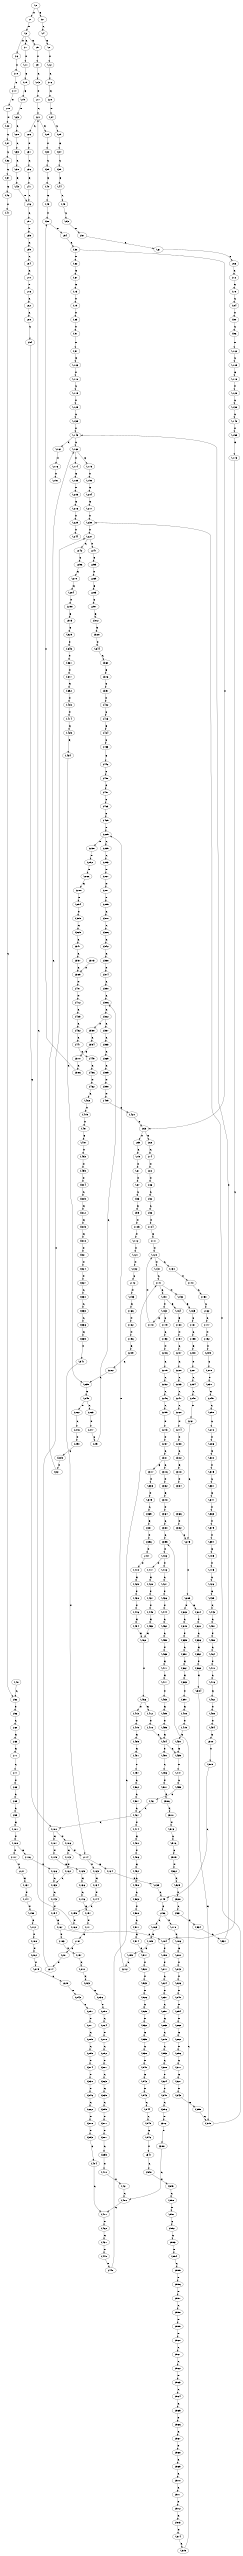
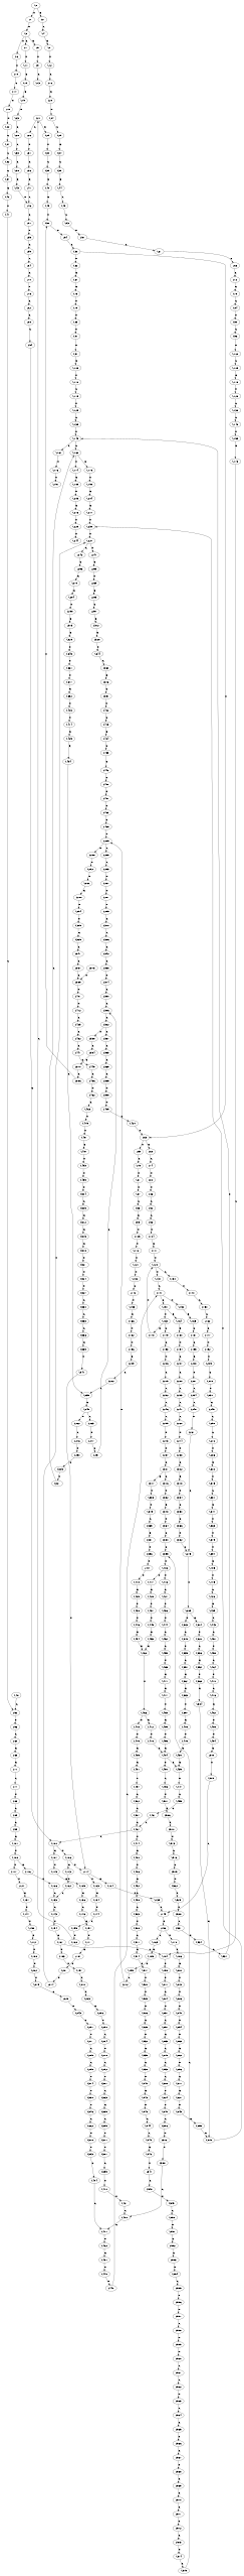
  strict digraph {
    S0
    S1
    S2
    S3
    S4
    S5
    S6
    S7
    S8
    S9
    S10
    S11
    S12
    S13
    S14
    S15
    S16
-   S17
    S18
    S19
    S20
    S21
    S22
    S23
    S24
    S25
    S26
    S27
    S28
    S29
    S30
    S31
    S32
    S33
    S34
    S35
    S36
    S37
    S38
    S39
    S40
    S41
    S42
    S43
    S44
    S45
    S46
    S47
    S49
    S50
    S51
    S52
    S48
    S53
    S54
    S55
    S56
    S57
    S58
    S59
    S60
    S61
    S62
    S63
    S64
    S65
    S66
    S67
    S68
    S69
    S70
    S71
    S72
    S73
    S74
    S75
    S76
    S77
    S78
    S79
    S80
    S81
    S82
    S83
    S84
    S85
    S86
    S87
    S88
    S89
    S90
    S91
    S92
    S93
    S94
    S95
    S96
    S97
    S98
    S99
    S100
    S101
    S102
    S103
    S104
    S105
    S106
    S107
    S108
    S109
    S110
    S111
    S112
    S113
    S114
    S115
    S116
    S117
    S118
    S119
    S120
    S121
    S122
    S123
    S124
    S125
    S126
    S127
    S128
    S129
    S130
    S131
    S132
    S133
    S134
    S135
    S136
    S137
    S138
    S139
    S140
    S141
    S142
    S143
    S144
    S145
    S146
    S147
    S148
    S149
    S150
    S151
    S152
    S153
    S154
    S155
    S156
    S157
    S158
    S159
    S160
    S161
    S162
    S163
    S164
    S165
    S166
    S167
    S168
    S169
    S170
    S171
    S172
    S173
    S174
    S175
    S176
    S177
    S178
    S179
    S180
    S181
    S182
    S183
    S184
    S185
    S186
    S187
    S188
    S189
    S190
    S191
    S192
    S193
    S194
    S195
    S196
    S197
    S198
    S199
    S200
    S201
    S202
    S203
    S204
    S205
    S206
    S207
    S208
    S209
    S210
    S211
    S212
    S213
    S214
    S215
    S216
    S217
    S218
    S219
    S220
    S221
    S222
    S223
    S224
    S225
    S226
    S227
    S228
    S229
    S230
    S231
    S232
    S233
    S234
    S235
    S236
    S237
    S238
    S239
    S240
    S241
    S242
    S243
    S244
    S245
    S246
    S247
    S248
    S249
    S250
    S251
    S252
    S253
    S254
    S255
    S256
    S257
    S258
    S259
    S260
    S261
    S262
    S263
    S264
    S265
    S266
    S267
    S268
    S269
    S270
    S271
    S272
    S273
    S274
    S275
    S276
    S277
    S278
    S279
    S280
    S281
    S282
    S283
    S284
    S285
    S286
    S287
    S288
    S289
    S290
    S291
    S292
    n294 [label=S593]
    S294
    S295
    S296
    S297
    S298
    S299
    S300
    S301
    S302
    S303
    S304
    S305
    S306
    S307
    S308
    S309
    S310
    S311
    S312
    S313
    S314
    S315
    S316
    S317
    S318
    S319
    S320
    S321
    S322
    S323
    S324
    S325
    S326
    S327
    S328
    S329
    S330
    S331
    S332
    S333
    S334
    S335
    S336
    S337
    S338
    S339
    S340
    S341
    S342
    S343
    S344
    S345
    S346
    S347
    S348
    S349
+   S350
    S351
    S352
    S353
    S354
    S355
    S356
    S357
    S358
    S359
    S360
    S361
    n363 [label=S662]
    S363
    S364
    S365
    S366
    S367
    S368
    S369
    S370
    S371
    S372
    S389
    S374
    S375
    S376
    S377
    S378
    S379
    S380
    S381
    S382
    S383
    S384
    S385
    S386
    S387
    S388
    S373
    S390
    S391
    S392
    S393
    S394
    S395
    S396
    S397
    S398
    S399
    S400
    S401
    S402
    S403
    S404
    S405
    S406
    S407
    S408
    S409
    S410
    S411
    S412
    S413
    S414
    S415
    S416
    S417
    S418
    S419
    S420
    S421
    S422
    S423
    S424
    S425
    S426
    S427
    S428
    S429
    S430
    S431
    S432
    S433
    S434
    S435
    S436
    S437
    S438
    S439
    S440
    S441
    S442
    S443
    S444
    S445
    S446
    S447
    S448
    S449
    S450
    S451
    S452
    S453
    S454
    S455
    S456
    S457
    S458
    S459
    S460
    S461
    S462
    S463
    S464
    S465
    S466
    S467
    S468
    S469
    S470
    S471
    S472
    S473
    S474
    S475
    S476
    S477
    S478
    S479
    S480
    S481
    S482
    S483
    S484
    S485
    S486
    S487
    S488
    S489
    S490
    S491
    S492
    S493
    S494
    S495
    S496
    S497
    S498
    S499
    S500
    S501
    S502
    S503
    S504
    S505
    S506
    S507
    S508
    S509
    S510
    S511
    S512
    S513
    S514
    S515
    S516
    S517
    S518
    S519
    S520
    S521
    S522
    S523
    S524
    S525
    S526
    S527
    S528
    S529
    S530
    S531
    S532
    S533
    S534
    S535
    S536
    S537
    S538
    S539
    S540
    S541
    S542
    S543
    S544
    S545
    S546
    S547
    S548
    S549
    S550
    S551
    S552
    S553
    S554
    S555
    S556
    S557
    S558
    S559
    S560
    S561
    S562
    S563
    S564
    S565
    S566
    S567
    S568
    S569
    S570
    S571
    S572
    S573
    S574
    S575
    S0 -> S1 [label=A]
    S0 -> S2 [label=G]
    S1 -> S3 [label=A]
    S2 -> S4 [label=C]
    S3 -> S5 [label=G]
    S3 -> S6 [label=T]
    S3 -> S7 [label=C]
    S4 -> S8 [label=G]
    S5 -> S9 [label=T]
    S6 -> S10 [label=T]
    S7 -> S11 [label=T]
    S8 -> S12 [label=T]
    S9 -> S13 [label=G]
    S10 -> S14 [label=G]
    S11 -> S15 [label=G]
    S12 -> S16 [label=C]
-   S13 -> S17 [label=T]
    S14 -> S18 [label=A]
    S15 -> S19 [label=G]
    S16 -> S20 [label=G]
-   S17 -> S21 [label=C]
    S18 -> S22 [label=A]
    S19 -> S23 [label=A]
    S20 -> S24 [label=A]
    S21 -> S25 [label=G]
    S21 -> S26 [label=C]
    S22 -> S27 [label=C]
    S23 -> S28 [label=C]
    S24 -> S29 [label=C]
    S25 -> S30 [label=T]
    S26 -> S31 [label=T]
    S27 -> S32 [label=C]
    S28 -> S33 [label=C]
    S29 -> S34 [label=G]
    S30 -> S35 [label=C]
    S31 -> S36 [label=G]
    S32 -> S37 [label=C]
    S33 -> S38 [label=C]
    S34 -> S39 [label=C]
    S35 -> S40 [label=G]
    S36 -> S41 [label=G]
    S37 -> S42 [label=G]
    S38 -> S43 [label=G]
    S39 -> S44 [label=G]
    S40 -> S45 [label=G]
    S41 -> S46 [label=C]
    S42 -> S47 [label=T]
    S43 -> S46 [label=T]
    S44 -> S49 [label=C]
    S45 -> S50 [label=A]
    S46 -> S51 [label=C]
    S47 -> S52 [label=C]
    S49 -> S53 [label=C]
    S50 -> S54 [label=A]
    S51 -> S55 [label=T]
    S52 -> S56 [label=T]
    S48 -> S52 [label=C]
    S53 -> S57 [label=T]
    S54 -> S58 [label=C]
    S55 -> S59 [label=G]
    S56 -> S60 [label=C]
    S57 -> S61 [label=C]
    S58 -> S62 [label=A]
    S58 -> S63 [label=T]
    S59 -> S64 [label=G]
    S60 -> S65 [label=G]
    S61 -> S66 [label=G]
    S62 -> S67 [label=G]
    S63 -> S68 [label=G]
    S63 -> S69 [label=A]
    S64 -> S70 [label=G]
    S65 -> S71 [label=G]
    S66 -> S72 [label=G]
    S67 -> S73 [label=G]
    S68 -> S74 [label=C]
    S69 -> S75 [label=C]
    S70 -> S76 [label=T]
    S71 -> S77 [label=C]
    S72 -> S78 [label=G]
    S73 -> S79 [label=A]
    S74 -> S80 [label=A]
    S75 -> S81 [label=A]
    S76 -> S82 [label=C]
    S77 -> S83 [label=A]
    S78 -> S84 [label=C]
    S79 -> S85 [label=A]
    S80 -> S86 [label=A]
    S81 -> S87 [label=A]
    S82 -> S88 [label=C]
    S83 -> S89 [label=C]
    S84 -> S90 [label=T]
    S85 -> S91 [label=T]
    S86 -> S92 [label=C]
    S87 -> S93 [label=C]
    S88 -> S94 [label=C]
    S89 -> S95 [label=C]
    S90 -> S96 [label=C]
    S91 -> S97 [label=A]
    S92 -> S98 [label=C]
    S93 -> S99 [label=G]
    S94 -> S100 [label=G]
    S95 -> S101 [label=G]
    S96 -> S102 [label=A]
    S97 -> S103 [label=G]
    S98 -> S104 [label=A]
    S99 -> S105 [label=A]
    S100 -> S106 [label=A]
    S100 -> S107 [label=G]
    S101 -> S108 [label=A]
    S102 -> S109 [label=C]
    S103 -> S110 [label=T]
    S104 -> S111 [label=G]
    S105 -> S112 [label=A]
    S106 -> S113 [label=G]
    S106 -> S114 [label=A]
    S107 -> S115 [label=A]
    S108 -> S116 [label=G]
    S108 -> S117 [label=A]
    S109 -> S118 [label=G]
    S110 -> S119 [label=C]
    S111 -> S120 [label=A]
    S112 -> S121 [label=A]
    S113 -> S122 [label=T]
    S114 -> S123 [label=A]
    S114 -> S124 [label=G]
    S115 -> S125 [label=G]
    S116 -> S126 [label=T]
    S117 -> S127 [label=T]
    S118 -> S128 [label=T]
    S119 -> S129 [label=T]
    S120 -> S130 [label=C]
    S120 -> S131 [label=A]
    S121 -> S132 [label=A]
    S122 -> S133 [label=C]
    S123 -> S134 [label=G]
    S124 -> S135 [label=T]
    S125 -> S136 [label=G]
    S126 -> S133 [label=C]
    S127 -> S137 [label=G]
    S128 -> S138 [label=C]
    S129 -> S139 [label=C]
    S130 -> S140 [label=T]
    S131 -> S141 [label=C]
    S132 -> S142 [label=C]
    S133 -> S143 [label=C]
    S134 -> S144 [label=T]
    S135 -> S145 [label=C]
    S136 -> S146 [label=C]
    S137 -> S147 [label=T]
    S138 -> S148 [label=C]
    S139 -> S149 [label=T]
    S140 -> S150 [label=C]
    S141 -> S151 [label=C]
    S141 -> S152 [label=A]
    S142 -> S153 [label=A]
    S143 -> S154 [label=A]
    S144 -> S155 [label=G]
    S145 -> S156 [label=G]
    S146 -> S157 [label=G]
    S147 -> S158 [label=A]
    S148 -> S159 [label=A]
    S149 -> S160 [label=C]
    S149 -> S161 [label=G]
    S150 -> S162 [label=C]
    S151 -> S163 [label=A]
    S151 -> S164 [label=G]
    S152 -> S165 [label=G]
    S153 -> S166 [label=G]
    S154 -> S167 [label=G]
    S155 -> S168 [label=T]
    S156 -> S169 [label=C]
    S156 -> S170 [label=A]
    S157 -> S171 [label=T]
    S158 -> S172 [label=G]
    S159 -> S173 [label=G]
    S160 -> S174 [label=T]
    S160 -> S175 [label=G]
    S161 -> S176 [label=T]
    S162 -> S177 [label=C]
    S163 -> S178 [label=G]
    S163 -> S179 [label=C]
    S164 -> S180 [label=G]
    S165 -> S181 [label=C]
    S166 -> S182 [label=A]
    S167 -> S183 [label=T]
    S167 -> S184 [label=C]
    S168 -> S21 [label=C]
    S169 -> S185 [label=G]
    S170 -> S186 [label=G]
    S171 -> S187 [label=G]
    S172 -> S188 [label=T]
    S173 -> S184 [label=C]
    S174 -> S189 [label=G]
    S175 -> S190 [label=T]
    S176 -> S191 [label=A]
    S177 -> S192 [label=A]
    S178 -> S120 [label=A]
    S179 -> S193 [label=C]
    S180 -> S194 [label=A]
    S181 -> S195 [label=C]
    S182 -> S196 [label=A]
    S183 -> S197 [label=A]
    S184 -> S198 [label=T]
    S185 -> S199 [label=G]
    S186 -> S200 [label=G]
    S187 -> S201 [label=G]
    S188 -> S202 [label=T]
    S189 -> S203 [label=A]
    S190 -> S204 [label=G]
    S192 -> S205 [label=T]
    S193 -> S206 [label=A]
    S194 -> S207 [label=C]
    S195 -> S208 [label=G]
    S196 -> S209 [label=G]
    S197 -> S210 [label=G]
    S198 -> S211 [label=T]
    S199 -> S212 [label=C]
    S200 -> S213 [label=T]
    S201 -> S214 [label=T]
    S202 -> S215 [label=T]
    S203 -> S216 [label=G]
    S204 -> S217 [label=G]
    S205 -> S218 [label=C]
    S206 -> S219 [label=C]
    S207 -> S220 [label=G]
    S208 -> S221 [label=T]
    S209 -> S222 [label=G]
    S210 -> S223 [label=G]
    S211 -> S224 [label=C]
    S212 -> S225 [label=T]
    S213 -> S226 [label=A]
    S214 -> S227 [label=A]
    S215 -> S228 [label=C]
    S216 -> S229 [label=T]
    S217 -> S230 [label=T]
    S218 -> S231 [label=T]
    S219 -> S232 [label=C]
    S220 -> S233 [label=C]
    S221 -> S234 [label=C]
    S222 -> S235 [label=G]
    S223 -> S236 [label=G]
    S224 -> S237 [label=A]
    S225 -> S238 [label=A]
    S225 -> S239 [label=G]
    S226 -> S240 [label=T]
    S227 -> S241 [label=T]
    S227 -> S242 [label=C]
    S228 -> S243 [label=A]
    S229 -> S244 [label=A]
    S230 -> S227 [label=A]
    S231 -> S245 [label=G]
    S232 -> S246 [label=C]
    S233 -> S247 [label=C]
    S234 -> S248 [label=C]
    S235 -> S249 [label=G]
    S236 -> S250 [label=T]
    S237 -> S251 [label=C]
    S238 -> S252 [label=T]
    S239 -> S253 [label=G]
    S240 -> S254 [label=A]
    S241 -> S255 [label=G]
    S242 -> S256 [label=C]
    S243 -> S257 [label=C]
    S245 -> S258 [label=C]
    S246 -> S259 [label=C]
    S247 -> S260 [label=C]
    S248 -> S261 [label=T]
    S249 -> S262 [label=T]
    S249 -> S263 [label=G]
    S250 -> S264 [label=C]
    S251 -> S265 [label=G]
    S252 -> S266 [label=A]
    S253 -> S267 [label=A]
    S254 -> S268 [label=A]
    S255 -> S269 [label=A]
    S256 -> S270 [label=G]
    S257 -> S271 [label=T]
    S258 -> S272 [label=C]
    S259 -> S273 [label=T]
    S260 -> S274 [label=A]
    S261 -> S275 [label=C]
    S262 -> S276 [label=C]
    S263 -> S277 [label=T]
    S264 -> S278 [label=A]
    S265 -> S279 [label=C]
    S266 -> S280 [label=G]
    S267 -> S281 [label=A]
    S268 -> S282 [label=G]
    S269 -> S283 [label=G]
    S270 -> S284 [label=G]
    S271 -> S285 [label=C]
    S272 -> S286 [label=A]
    S273 -> S287 [label=T]
    S274 -> S288 [label=T]
    S275 -> S289 [label=T]
    S276 -> S290 [label=T]
    S277 -> S291 [label=C]
    S278 -> S292 [label=C]
    S279 -> n294 [label=C]
    S280 -> S294 [label=T]
    S281 -> S295 [label=T]
    S282 -> S296 [label=T]
    S283 -> S297 [label=C]
    S284 -> S298 [label=T]
    S285 -> S299 [label=C]
    S286 -> S300 [label=G]
    S287 -> S301 [label=C]
    S288 -> S302 [label=C]
    S289 -> S303 [label=T]
    S289 -> S304 [label=G]
    S290 -> S305 [label=C]
    S291 -> S306 [label=C]
    S292 -> S307 [label=T]
    n294 -> S308 [label=C]
    S294 -> S309 [label=A]
    S295 -> S310 [label=G]
    S296 -> S311 [label=C]
    S297 -> S312 [label=G]
    S298 -> S313 [label=G]
    S299 -> S314 [label=T]
    S300 -> S315 [label=T]
    S301 -> S316 [label=C]
    S301 -> S317 [label=G]
    S302 -> S318 [label=G]
    S303 -> S319 [label=C]
    S304 -> S320 [label=T]
    S305 -> S321 [label=T]
    S306 -> S322 [label=G]
    S307 -> S323 [label=C]
    S308 -> S324 [label=T]
    S309 -> S325 [label=G]
    S310 -> S326 [label=G]
    S311 -> S327 [label=G]
    S312 -> S328 [label=G]
    S313 -> S329 [label=G]
    S314 -> S330 [label=T]
    S315 -> S331 [label=C]
    S316 -> S332 [label=T]
    S317 -> S333 [label=A]
    S318 -> S334 [label=T]
    S319 -> S335 [label=T]
    S320 -> S336 [label=C]
    S321 -> S160 [label=C]
    S322 -> S337 [label=C]
    S322 -> S338 [label=T]
    S323 -> S339 [label=G]
    S324 -> S340 [label=T]
    S325 -> S341 [label=C]
    S326 -> S342 [label=G]
    S327 -> S343 [label=T]
    S328 -> S344 [label=T]
    S329 -> S345 [label=T]
    S330 -> S346 [label=T]
    S331 -> S347 [label=G]
    S332 -> S348 [label=G]
    S333 -> S349 [label=T]
+   S334 -> S350 [label=C]
    S335 -> S351 [label=C]
    S336 -> S352 [label=G]
    S337 -> S353 [label=C]
    S338 -> S354 [label=C]
    S339 -> S355 [label=C]
    S340 -> S356 [label=C]
    S341 -> S357 [label=C]
    S342 -> S358 [label=G]
    S343 -> S359 [label=G]
    S344 -> S360 [label=C]
    S345 -> S361 [label=T]
    S346 -> n363 [label=C]
    S347 -> S363 [label=T]
    S348 -> S364 [label=T]
    S349 -> S365 [label=C]
+   S350 -> S366 [label=C]
    S351 -> S367 [label=G]
    S352 -> S368 [label=T]
    S353 -> S369 [label=G]
    S354 -> S370 [label=G]
    S355 -> S371 [label=T]
    S356 -> S372 [label=A]
    S357 -> S389 [label=G]
    S358 -> S374 [label=T]
    S359 -> S375 [label=G]
    S360 -> S376 [label=G]
    S361 -> S377 [label=A]
    n363 -> S378 [label=A]
    S363 -> S379 [label=A]
    S364 -> S380 [label=C]
    S365 -> S381 [label=G]
    S366 -> S382 [label=T]
    S367 -> S383 [label=G]
    S368 -> S384 [label=G]
    S369 -> S385 [label=G]
    S370 -> S386 [label=G]
    S371 -> S387 [label=T]
    S372 -> S388 [label=T]
    S389 -> S401 [label=A]
    S374 -> S390 [label=C]
    S375 -> S230 [label=T]
    S376 -> S391 [label=C]
    S377 -> S392 [label=G]
    S378 -> S393 [label=T]
    S379 -> S394 [label=A]
    S380 -> S395 [label=C]
    S381 -> S396 [label=T]
    S382 -> S275 [label=C]
    S383 -> S397 [label=A]
    S384 -> S375 [label=G]
    S385 -> S398 [label=A]
    S386 -> S50 [label=A]
    S387 -> S399 [label=C]
    S388 -> S400 [label=C]
    S373 -> S389 [label=A]
    S390 -> S306 [label=C]
    S391 -> S402 [label=A]
    S392 -> S403 [label=A]
    S393 -> S404 [label=C]
    S394 -> S405 [label=G]
    S395 -> S406 [label=T]
    S396 -> S407 [label=T]
    S397 -> S408 [label=G]
    S398 -> S409 [label=A]
    S399 -> S410 [label=A]
    S400 -> S411 [label=C]
    S401 -> S412 [label=A]
    S402 -> S413 [label=C]
    S403 -> S414 [label=A]
    S404 -> S411 [label=C]
    S405 -> S415 [label=A]
    S406 -> S416 [label=A]
    S406 -> S417 [label=T]
    S407 -> S418 [label=T]
    S408 -> S419 [label=A]
    S409 -> S420 [label=C]
    S410 -> S421 [label=T]
    S411 -> S422 [label=A]
    S412 -> S423 [label=C]
    S413 -> S424 [label=G]
    S414 -> S425 [label=G]
    S415 -> S426 [label=C]
    S416 -> S427 [label=C]
    S417 -> S428 [label=G]
    S418 -> S429 [label=G]
    S419 -> S430 [label=G]
    S420 -> S63 [label=T]
    S421 -> S400 [label=C]
    S422 -> S431 [label=G]
    S423 -> S432 [label=C]
    S424 -> S433 [label=C]
    S425 -> S434 [label=G]
    S426 -> S435 [label=G]
    S427 -> S436 [label=T]
    S428 -> S437 [label=T]
    S429 -> S438 [label=T]
    S430 -> S439 [label=G]
    S431 -> S440 [label=A]
    S432 -> S441 [label=C]
    S433 -> S442 [label=G]
    S434 -> S235 [label=G]
    S435 -> S443 [label=G]
    S436 -> S444 [label=A]
    S437 -> S445 [label=A]
    S438 -> S446 [label=A]
    S439 -> S447 [label=T]
    S440 -> S448 [label=A]
    S441 -> S449 [label=C]
    S442 -> S450 [label=C]
    S443 -> S451 [label=C]
    S444 -> S452 [label=C]
    S445 -> S453 [label=G]
    S446 -> S454 [label=G]
    S447 -> S455 [label=C]
    S448 -> S141 [label=C]
    S449 -> S456 [label=G]
    S450 -> S457 [label=G]
    S451 -> S458 [label=T]
    S452 -> S459 [label=C]
    S453 -> S460 [label=G]
    S454 -> S460 [label=G]
    S455 -> S461 [label=C]
    S456 -> S462 [label=A]
    S457 -> S463 [label=G]
    S458 -> S464 [label=C]
    S459 -> S465 [label=A]
    S460 -> S466 [label=A]
    S461 -> S467 [label=C]
    S462 -> S468 [label=C]
    S463 -> S469 [label=C]
    S464 -> S470 [label=T]
    S465 -> S471 [label=G]
    S466 -> S472 [label=G]
    S466 -> S473 [label=A]
    S467 -> S100 [label=G]
    S467 -> S474 [label=A]
    S468 -> S475 [label=T]
    S469 -> S225 [label=T]
    S470 -> S476 [label=C]
    S471 -> S477 [label=G]
    S472 -> S478 [label=A]
    S473 -> S479 [label=A]
    S474 -> S480 [label=G]
    S475 -> S481 [label=A]
    S476 -> S482 [label=G]
    S477 -> S483 [label=A]
    S478 -> S484 [label=G]
    S479 -> S485 [label=G]
    S480 -> S486 [label=A]
    S481 -> S487 [label=G]
    S482 -> S488 [label=A]
    S483 -> S489 [label=G]
    S484 -> S439 [label=G]
    S484 -> S490 [label=T]
    S485 -> S491 [label=G]
    S486 -> S492 [label=G]
    S487 -> S493 [label=A]
    S488 -> S494 [label=A]
    S489 -> S495 [label=A]
    S490 -> S496 [label=C]
    S491 -> S497 [label=T]
    S492 -> S498 [label=C]
    S493 -> S499 [label=A]
    S494 -> S500 [label=G]
    S495 -> S484 [label=G]
    S496 -> S501 [label=A]
    S497 -> S502 [label=C]
    S498 -> S503 [label=C]
    S499 -> S504 [label=T]
    S500 -> S505 [label=T]
    S501 -> S506 [label=G]
    S502 -> S507 [label=C]
    S503 -> S508 [label=A]
    S504 -> S509 [label=C]
    S505 -> S145 [label=C]
    S506 -> S510 [label=G]
    S507 -> S467 [label=C]
    S508 -> S511 [label=C]
    S509 -> S512 [label=G]
    S510 -> S513 [label=A]
    S511 -> S514 [label=G]
    S512 -> S515 [label=G]
    S513 -> S516 [label=C]
    S514 -> S517 [label=G]
    S515 -> S518 [label=G]
    S516 -> S519 [label=C]
    S517 -> S520 [label=T]
    S518 -> S521 [label=T]
    S519 -> S522 [label=A]
    S520 -> S523 [label=T]
    S521 -> S524 [label=A]
    S522 -> S525 [label=G]
    S523 -> S526 [label=A]
    S524 -> S527 [label=T]
    S525 -> S528 [label=T]
    S526 -> S529 [label=C]
    S527 -> S530 [label=C]
    S528 -> S531 [label=C]
    S529 -> S532 [label=T]
    S530 -> S533 [label=C]
    S531 -> S534 [label=T]
    S532 -> S535 [label=G]
    S533 -> S536 [label=C]
    S534 -> S537 [label=C]
    S535 -> S538 [label=C]
    S536 -> S539 [label=G]
    S537 -> S149 [label=T]
    S538 -> S540 [label=A]
    S539 -> S541 [label=A]
    S540 -> S542 [label=G]
    S541 -> S114 [label=A]
    S542 -> S543 [label=A]
    S543 -> S544 [label=C]
    S544 -> S545 [label=G]
    S545 -> S546 [label=G]
    S546 -> S547 [label=A]
    S547 -> S548 [label=C]
    S548 -> S549 [label=A]
    S549 -> S550 [label=C]
    S550 -> S551 [label=A]
    S551 -> S552 [label=C]
    S552 -> S553 [label=C]
    S553 -> S554 [label=T]
    S554 -> S555 [label=C]
    S555 -> S556 [label=T]
    S556 -> S557 [label=A]
    S557 -> S558 [label=G]
    S558 -> S559 [label=A]
    S559 -> S560 [label=A]
    S560 -> S561 [label=C]
    S561 -> S562 [label=G]
    S562 -> S563 [label=A]
    S563 -> S564 [label=G]
    S564 -> S565 [label=G]
    S565 -> S566 [label=T]
    S566 -> S567 [label=G]
    S567 -> S568 [label=T]
    S568 -> S569 [label=C]
    S569 -> S570 [label=C]
    S570 -> S571 [label=C]
    S571 -> S572 [label=T]
    S572 -> S573 [label=G]
    S573 -> S574 [label=T]
    S574 -> S575 [label=C]
    S575 -> S395 [label=C]
  }
